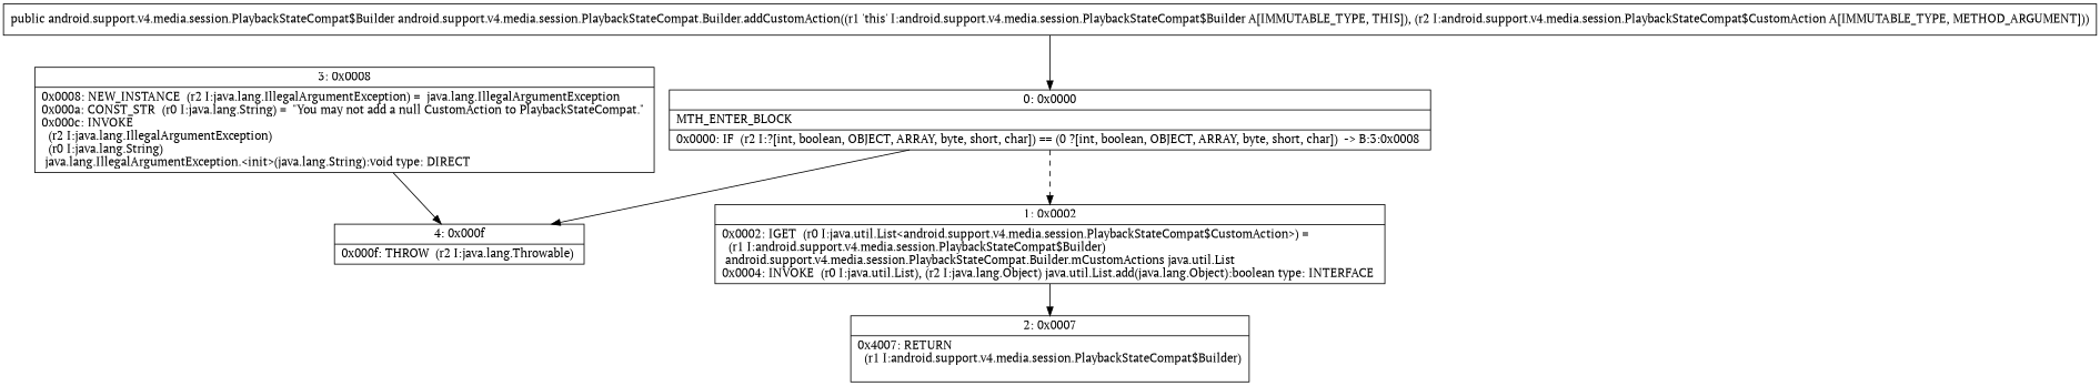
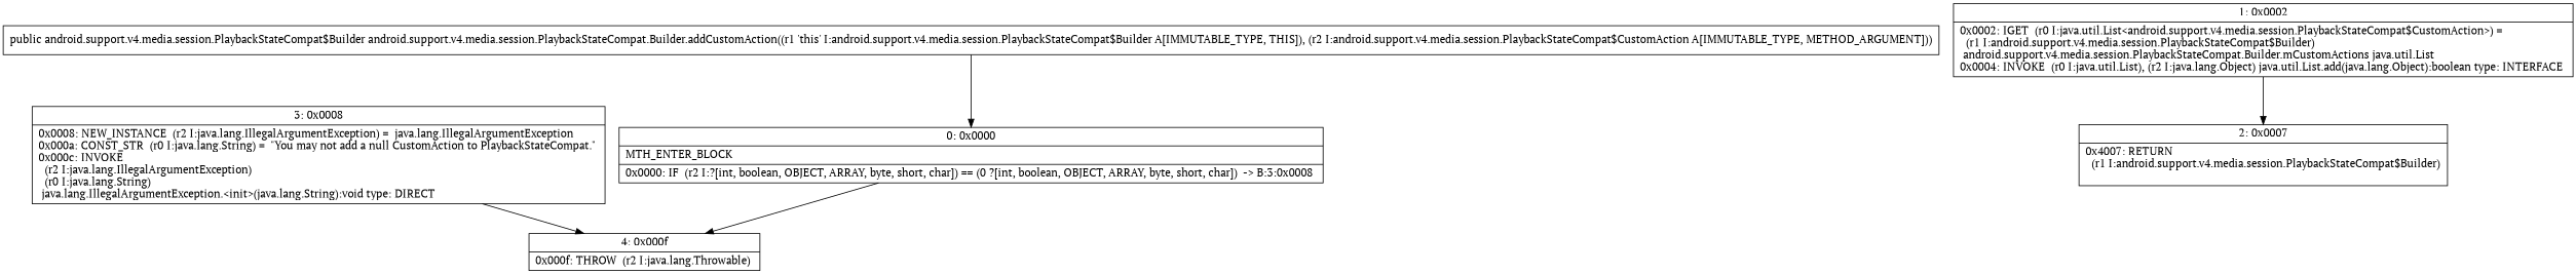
  digraph {
    fontname="PT Serif"
    node [fontname="PT Serif" shape=record]
    edge [fontname="PT Serif"]
    n1 [label="{0\:\ 0x0000|MTH_ENTER_BLOCK\l|0x0000: IF  (r2 I:?[int, boolean, OBJECT, ARRAY, byte, short, char]) == (0 ?[int, boolean, OBJECT, ARRAY, byte, short, char])  \-\> B:3:0x0008 \l}"]
    n2 [label="{1\:\ 0x0002|0x0002: IGET  (r0 I:java.util.List\<android.support.v4.media.session.PlaybackStateCompat$CustomAction\>) = \l  (r1 I:android.support.v4.media.session.PlaybackStateCompat$Builder)\l android.support.v4.media.session.PlaybackStateCompat.Builder.mCustomActions java.util.List \l0x0004: INVOKE  (r0 I:java.util.List), (r2 I:java.lang.Object) java.util.List.add(java.lang.Object):boolean type: INTERFACE \l}"]
    n3 [label="{4\:\ 0x000f|0x000f: THROW  (r2 I:java.lang.Throwable) \l}"]
    n4 [label="{2\:\ 0x0007|0x4007: RETURN  \l  (r1 I:android.support.v4.media.session.PlaybackStateCompat$Builder)\l \l}"]
    n5 [label="{3\:\ 0x0008|0x0008: NEW_INSTANCE  (r2 I:java.lang.IllegalArgumentException) =  java.lang.IllegalArgumentException \l0x000a: CONST_STR  (r0 I:java.lang.String) =  \"You may not add a null CustomAction to PlaybackStateCompat.\" \l0x000c: INVOKE  \l  (r2 I:java.lang.IllegalArgumentException)\l  (r0 I:java.lang.String)\l java.lang.IllegalArgumentException.\<init\>(java.lang.String):void type: DIRECT \l}"]
    n6 [label="{public android.support.v4.media.session.PlaybackStateCompat$Builder android.support.v4.media.session.PlaybackStateCompat.Builder.addCustomAction((r1 'this' I:android.support.v4.media.session.PlaybackStateCompat$Builder A[IMMUTABLE_TYPE, THIS]), (r2 I:android.support.v4.media.session.PlaybackStateCompat$CustomAction A[IMMUTABLE_TYPE, METHOD_ARGUMENT])) }"]
-   n1 -> n2 [style=dashed]
    n1 -> n3
    n2 -> n4
    n5 -> n3
    n6 -> n1
  }
